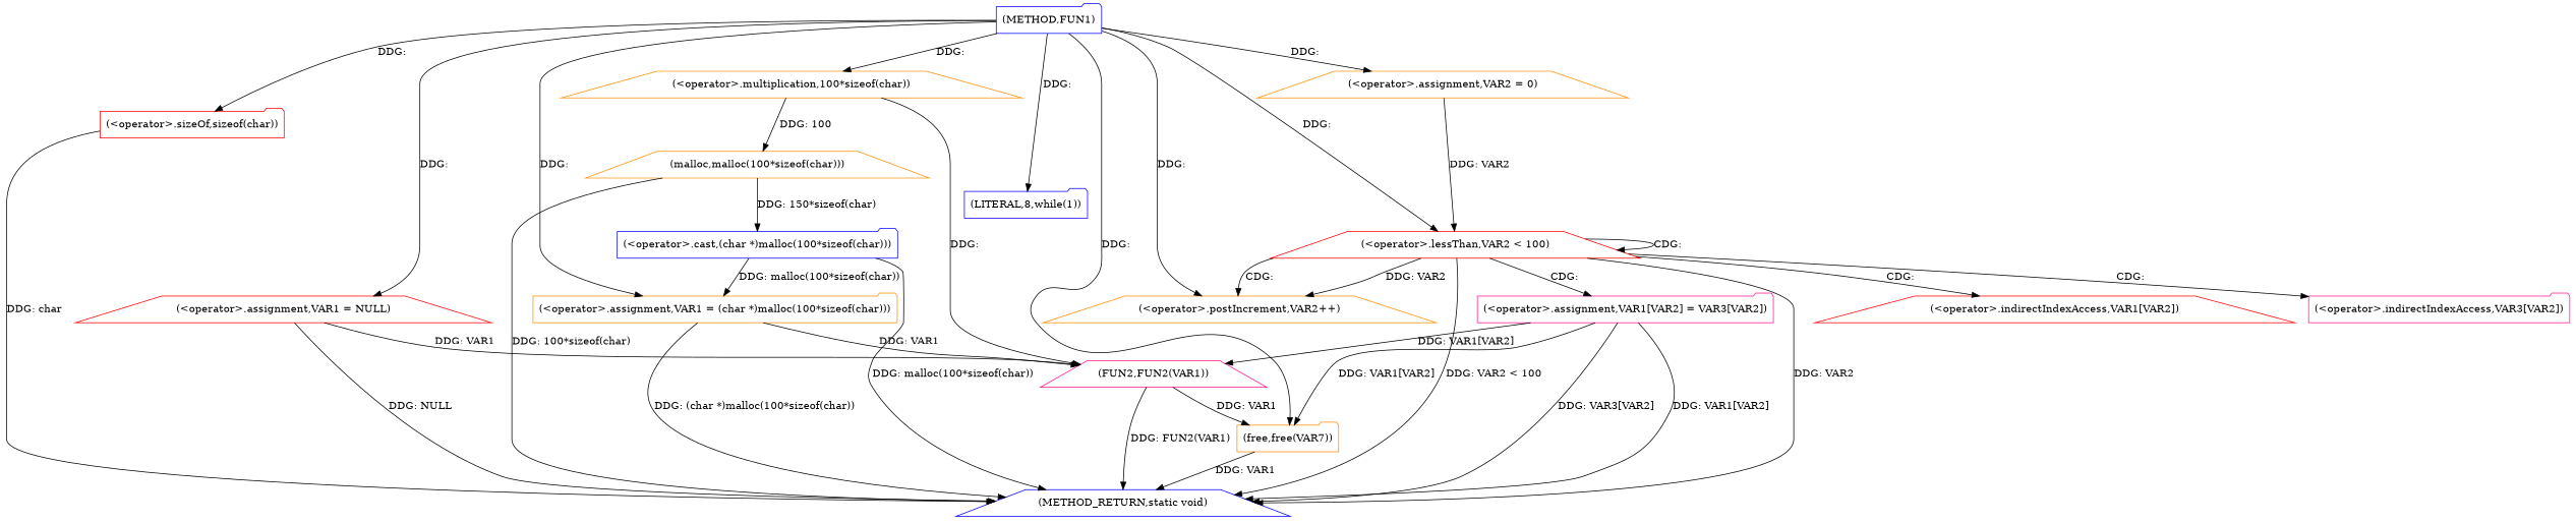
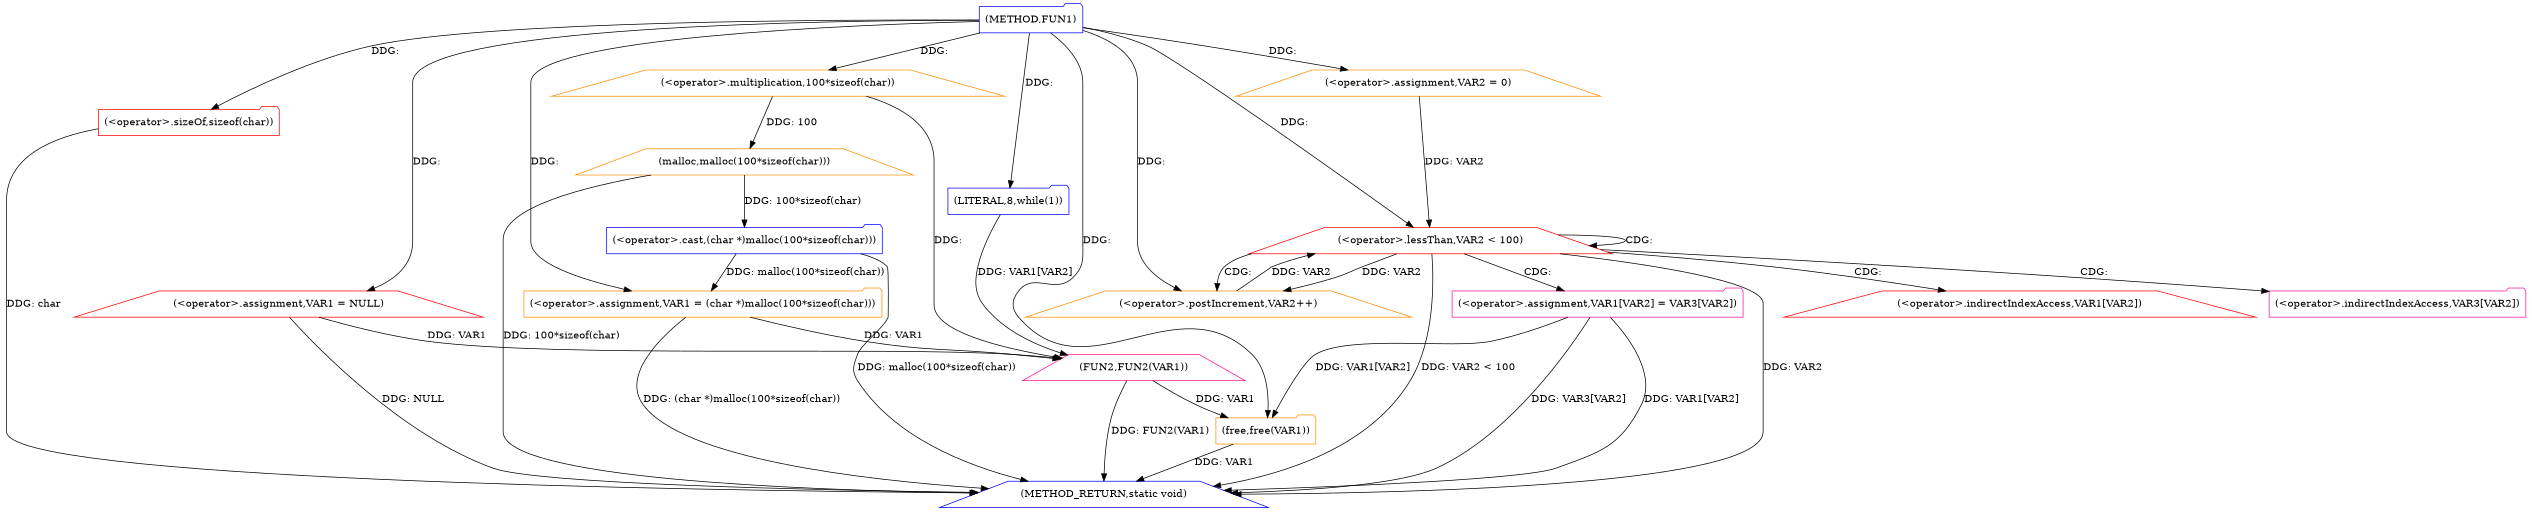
  digraph {
    node [color=darkorange shape=trapezium]
    n1 [color=blue label="(METHOD,FUN1)" shape=folder]
    n2 [color=red label="(<operator>.assignment,VAR1 = NULL)"]
    n3 [color=blue label="(LITERAL,8,while(1))" shape=folder]
    n4 [label="(<operator>.assignment,VAR1 = (char *)malloc(100*sizeof(char)))" shape=folder]
    n5 [label="(<operator>.multiplication,100*sizeof(char))"]
    n6 [color=red label="(<operator>.sizeOf,sizeof(char))" shape=folder]
    n7 [label="(<operator>.assignment,VAR2 = 0)"]
    n8 [color=red label="(<operator>.lessThan,VAR2 < 100)"]
    n9 [label="(<operator>.postIncrement,VAR2++)"]
-   n10 [label="(free,free(VAR7))" shape=folder]
+   n10 [label="(free,free(VAR1))" shape=folder]
    n11 [color=deeppink label="(FUN2,FUN2(VAR1))"]
    n12 [color=blue label="(METHOD_RETURN,static void)"]
    n13 [label="(malloc,malloc(100*sizeof(char)))"]
    n14 [color=deeppink label="(<operator>.assignment,VAR1[VAR2] = VAR3[VAR2])" shape=folder]
    n15 [color=red label="(<operator>.indirectIndexAccess,VAR1[VAR2])"]
    n16 [color=deeppink label="(<operator>.indirectIndexAccess,VAR3[VAR2])" shape=folder]
    n17 [color=blue label="(<operator>.cast,(char *)malloc(100*sizeof(char)))" shape=folder]
    n1 -> n2 [label="DDG: "]
    n1 -> n3 [label="DDG: "]
    n1 -> n4 [label="DDG: "]
    n1 -> n5 [label="DDG: "]
    n1 -> n6 [label="DDG: "]
    n1 -> n7 [label="DDG: "]
    n1 -> n8 [label="DDG: "]
    n1 -> n9 [label="DDG: "]
    n1 -> n10 [label="DDG: "]
    n2 -> n11 [label="DDG: VAR1"]
    n2 -> n12 [label="DDG: NULL"]
    n4 -> n11 [label="DDG: VAR1"]
    n4 -> n12 [label="DDG: (char *)malloc(100*sizeof(char))"]
    n5 -> n11 [label="DDG: "]
    n5 -> n13 [label="DDG: 100"]
    n6 -> n12 [label="DDG: char"]
    n7 -> n8 [label="DDG: VAR2"]
    n8 -> n8 [label="CDG: "]
    n8 -> n9 [label="DDG: VAR2"]
    n8 -> n9 [label="CDG: "]
    n8 -> n12 [label="DDG: VAR2 < 100"]
    n8 -> n12 [label="DDG: VAR2"]
    n8 -> n14 [label="CDG: "]
    n8 -> n15 [label="CDG: "]
    n8 -> n16 [label="CDG: "]
+   n9 -> n8 [label="DDG: VAR2"]
    n10 -> n12 [label="DDG: VAR1"]
    n11 -> n10 [label="DDG: VAR1"]
    n11 -> n12 [label="DDG: FUN2(VAR1)"]
    n13 -> n12 [label="DDG: 100*sizeof(char)"]
-   n13 -> n17 [label="DDG: 150*sizeof(char)"]
+   n13 -> n17 [label="DDG: 100*sizeof(char)"]
    n14 -> n10 [label="DDG: VAR1[VAR2]"]
-   n14 -> n11 [label="DDG: VAR1[VAR2]"]
+   n3 -> n11 [label="DDG: VAR1[VAR2]"]
    n14 -> n12 [label="DDG: VAR1[VAR2]"]
    n14 -> n12 [label="DDG: VAR3[VAR2]"]
    n17 -> n4 [label="DDG: malloc(100*sizeof(char))"]
    n17 -> n12 [label="DDG: malloc(100*sizeof(char))"]
  }
